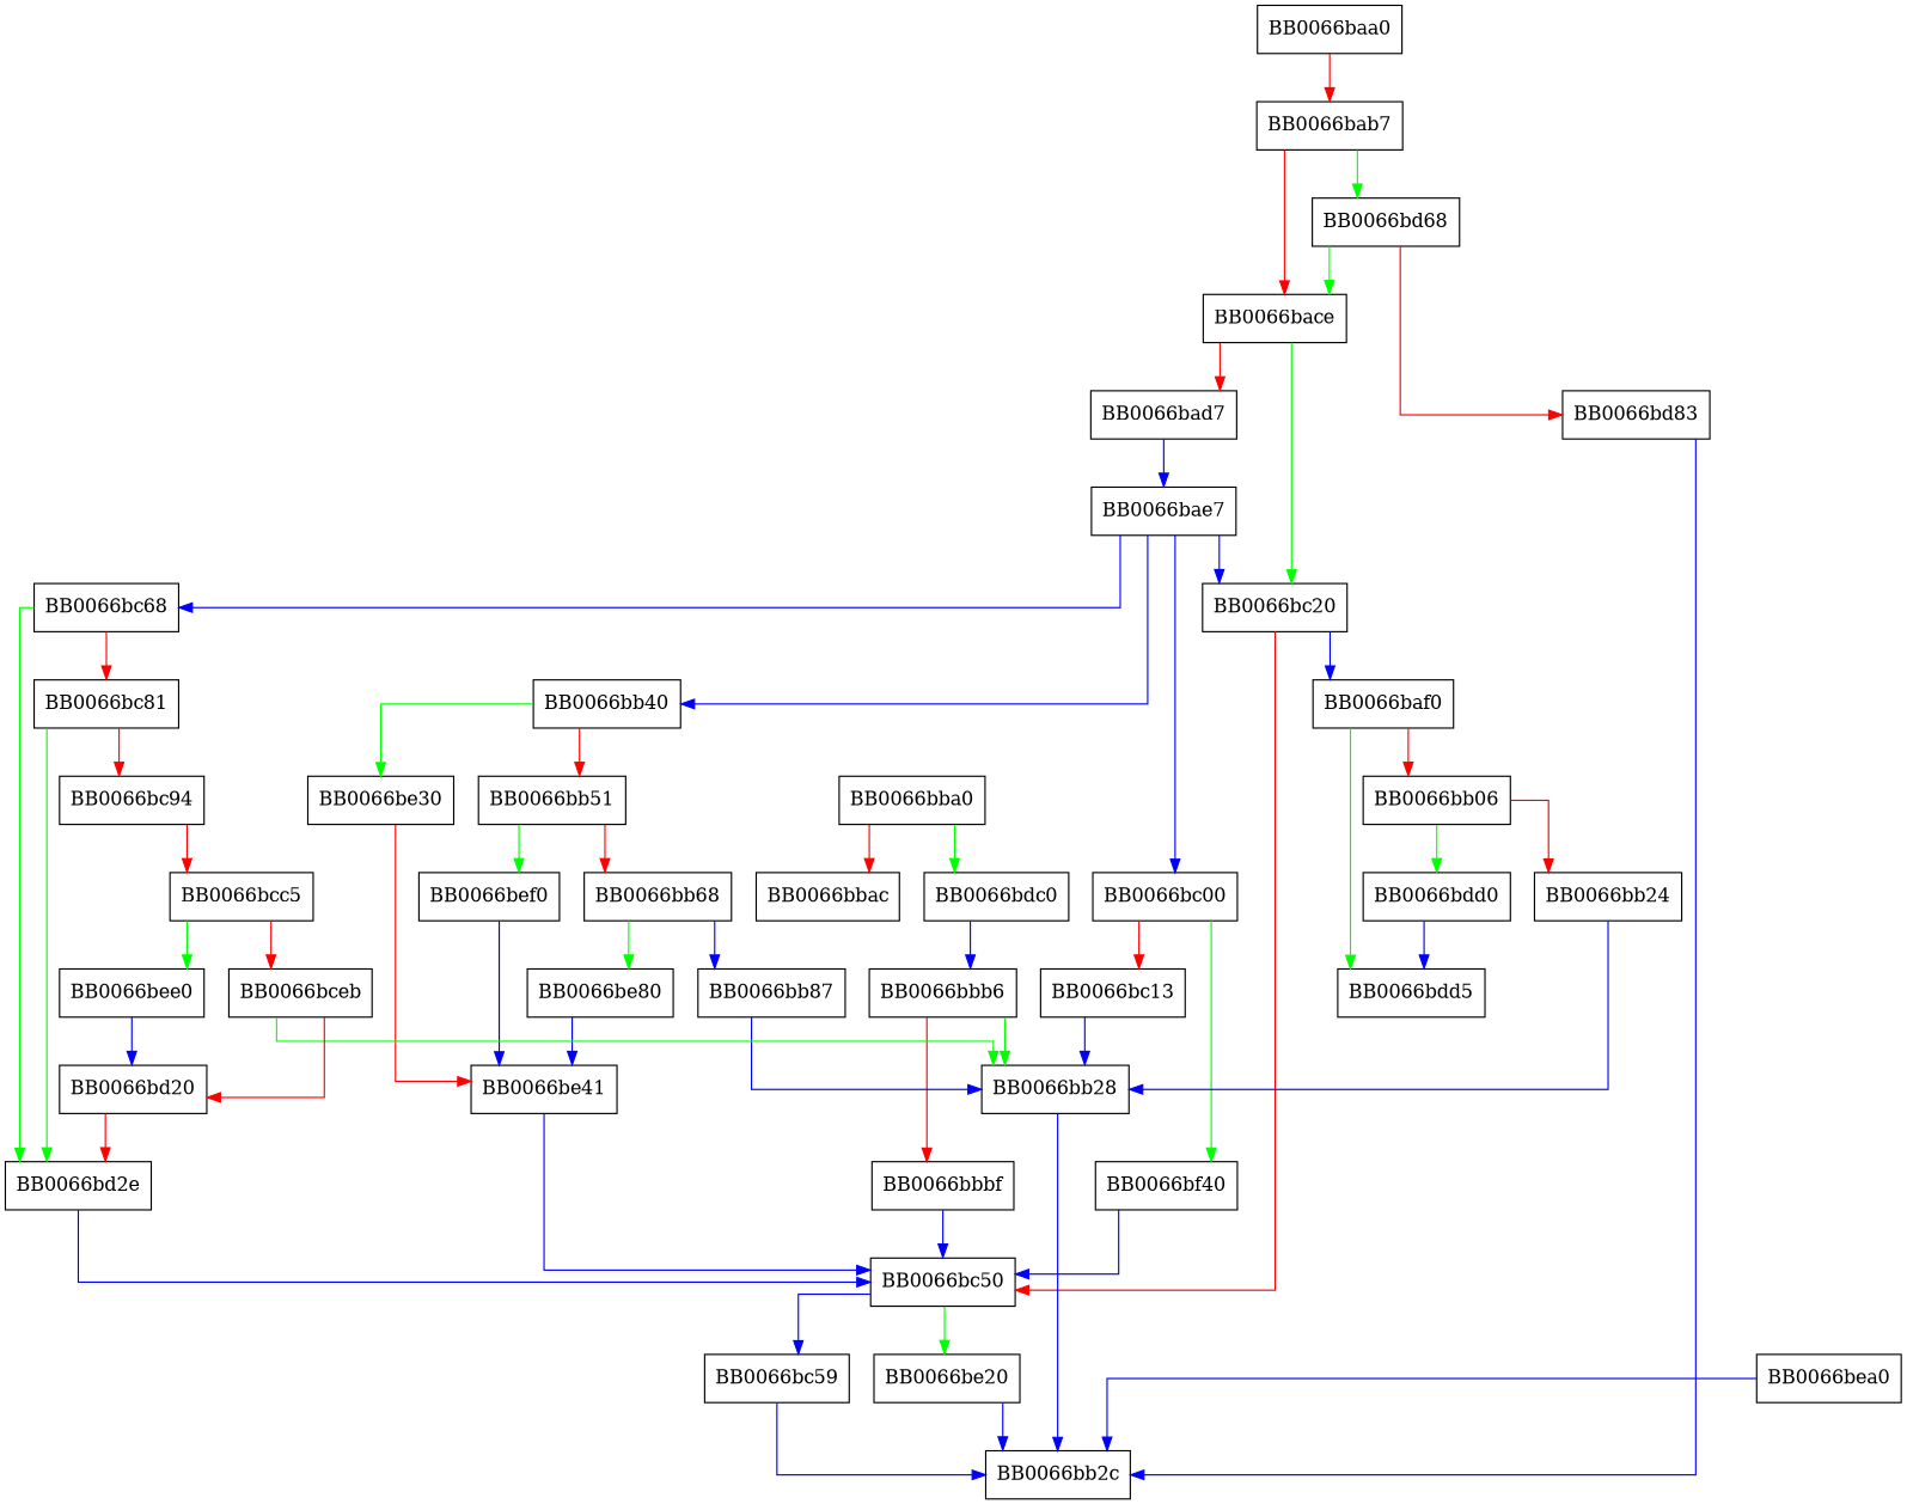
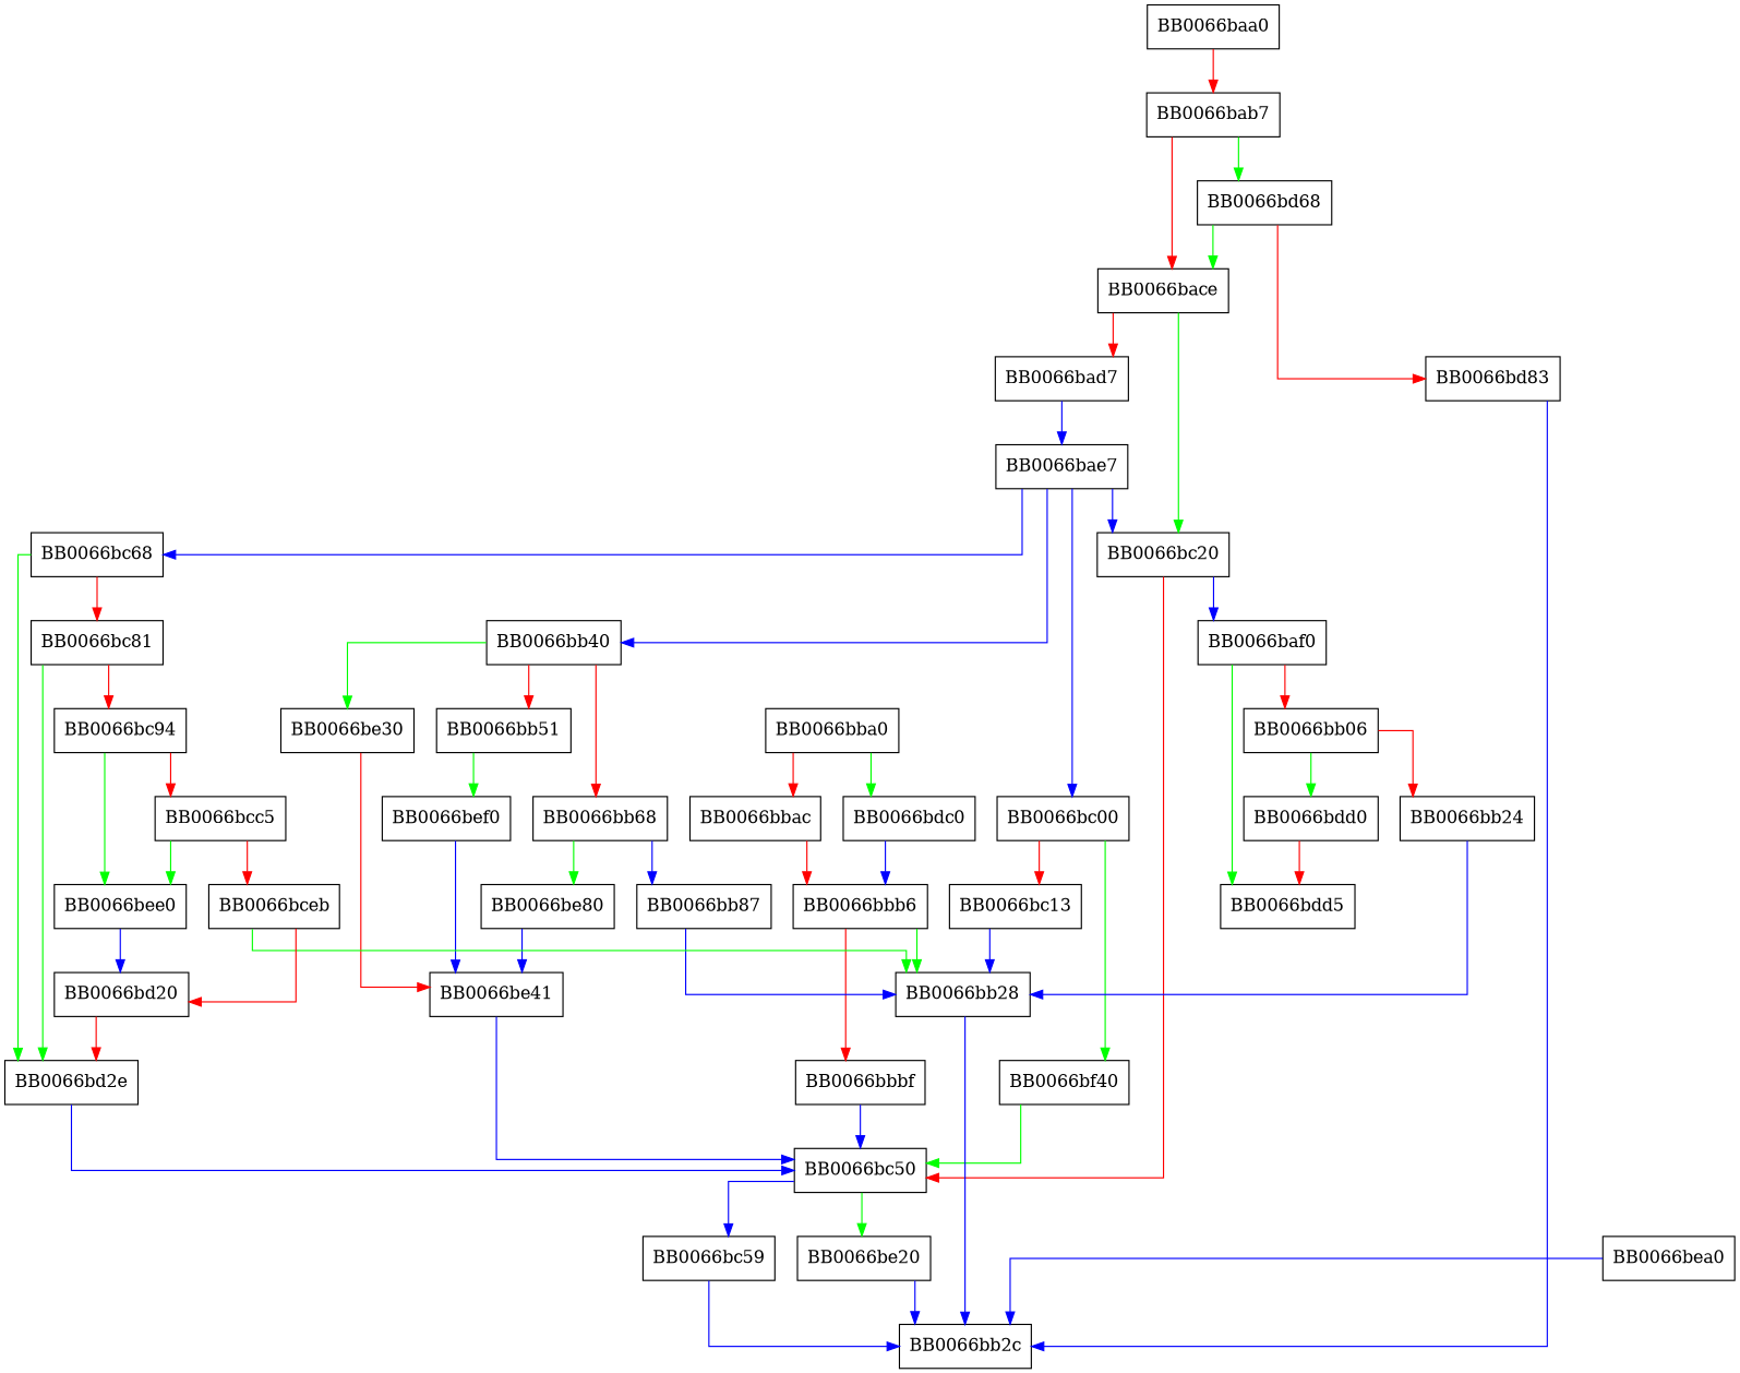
  digraph {
    splines=ortho
    node [shape=box]
    edge [color=blue]
    BB0066baa0
    BB0066bab7
    BB0066bea0
    BB0066bb2c
    BB0066bd68
    BB0066bace
    BB0066bd83
    BB0066bc20
    BB0066bad7
    BB0066bc50
    BB0066baf0
    BB0066bae7
    BB0066be20
    BB0066bc59
    BB0066bc68
    BB0066bb40
    BB0066bc00
    BB0066bd2e
    BB0066bc81
    BB0066bdd5
    BB0066bb06
    BB0066be30
    BB0066bb51
    BB0066bba0
    BB0066bdc0
    BB0066bbac
    BB0066bf40
    BB0066bc13
    BB0066bc94
    BB0066bdd0
    BB0066bb24
    BB0066be41
    BB0066bef0
    BB0066bb68
    BB0066bbb6
    BB0066bb28
    BB0066be80
    BB0066bb87
    BB0066bbbf
    BB0066bee0
    BB0066bcc5
    BB0066bd20
    BB0066bceb
    BB0066baa0 -> BB0066bab7 [color=red]
    BB0066bab7 -> BB0066bd68 [color=green]
    BB0066bab7 -> BB0066bace [color=red]
    BB0066bea0 -> BB0066bb2c
    BB0066bd68 -> BB0066bace [color=green]
    BB0066bd68 -> BB0066bd83 [color=red]
    BB0066bace -> BB0066bc20 [color=green]
    BB0066bace -> BB0066bad7 [color=red]
    BB0066bd83 -> BB0066bb2c
    BB0066bc20 -> BB0066bc50 [color=red]
    BB0066bc20 -> BB0066baf0
    BB0066bad7 -> BB0066bae7
    BB0066bc50 -> BB0066be20 [color=green]
    BB0066bc50 -> BB0066bc59
    BB0066baf0 -> BB0066bdd5 [color=green]
    BB0066baf0 -> BB0066bb06 [color=red]
    BB0066bae7 -> BB0066bc20
    BB0066bae7 -> BB0066bc68
    BB0066bae7 -> BB0066bb40
    BB0066bae7 -> BB0066bc00
    BB0066be20 -> BB0066bb2c
    BB0066bc59 -> BB0066bb2c
    BB0066bc68 -> BB0066bd2e [color=green]
    BB0066bc68 -> BB0066bc81 [color=red]
    BB0066bb40 -> BB0066be30 [color=green]
    BB0066bb40 -> BB0066bb51 [color=red]
    BB0066bc00 -> BB0066bf40 [color=green]
    BB0066bc00 -> BB0066bc13 [color=red]
    BB0066bd2e -> BB0066bc50
    BB0066bc81 -> BB0066bd2e [color=green]
    BB0066bc81 -> BB0066bc94 [color=red]
    BB0066bb06 -> BB0066bdd0 [color=green]
    BB0066bb06 -> BB0066bb24 [color=red]
    BB0066be30 -> BB0066be41 [color=red]
    BB0066bb51 -> BB0066bef0 [color=green]
-   BB0066bb51 -> BB0066bb68 [color=red]
+   BB0066bb40 -> BB0066bb68 [color=red]
    BB0066bba0 -> BB0066bdc0 [color=green]
    BB0066bba0 -> BB0066bbac [color=red]
    BB0066bdc0 -> BB0066bbb6
-   BB0066bf40 -> BB0066bc50
+   BB0066bbac -> BB0066bbb6 [color=red]
+   BB0066bf40 -> BB0066bc50 [color=green]
    BB0066bc13 -> BB0066bb28
+   BB0066bc94 -> BB0066bee0 [color=green]
    BB0066bc94 -> BB0066bcc5 [color=red]
-   BB0066bdd0 -> BB0066bdd5
+   BB0066bdd0 -> BB0066bdd5 [color=red]
    BB0066bb24 -> BB0066bb28
    BB0066be41 -> BB0066bc50
    BB0066bef0 -> BB0066be41
    BB0066bb68 -> BB0066be80 [color=green]
    BB0066bb68 -> BB0066bb87
    BB0066bbb6 -> BB0066bb28 [color=green]
    BB0066bbb6 -> BB0066bbbf [color=red]
    BB0066bb28 -> BB0066bb2c
    BB0066be80 -> BB0066be41
    BB0066bb87 -> BB0066bb28
    BB0066bbbf -> BB0066bc50
    BB0066bee0 -> BB0066bd20
    BB0066bcc5 -> BB0066bee0 [color=green]
    BB0066bcc5 -> BB0066bceb [color=red]
    BB0066bd20 -> BB0066bd2e [color=red]
    BB0066bceb -> BB0066bb28 [color=green]
    BB0066bceb -> BB0066bd20 [color=red]
  }
